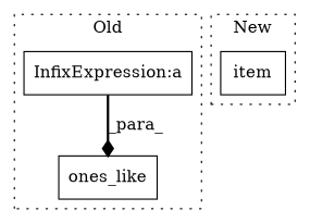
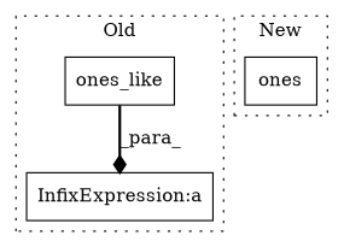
  digraph {
    node [a=32 shape=box]
    n1 [l="10,1" label=ones_like s="3326,3346"]
    n2 [a=27 l=3 label="InfixExpression:a" s=3317]
-   n3 [l="5,1" label=item s="3351,3357"]
+   n3 [l="5,1" label=ones s="3351,3357"]
    subgraph cluster_1 {
      label=Old
      style=dotted
      n1
      n2
    }
    subgraph cluster_2 {
      label=New
      style=dotted
      n3
    }
-   n2 -> n1 [label=_para_ style=bold arrowhead=diamond]
+   n1 -> n2 [label=_para_ style=bold arrowhead=diamond]
  }
